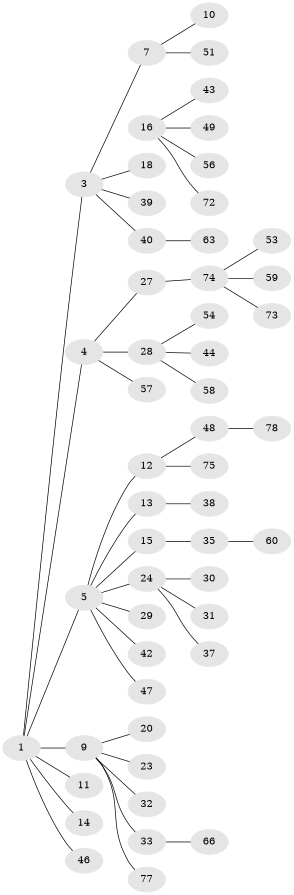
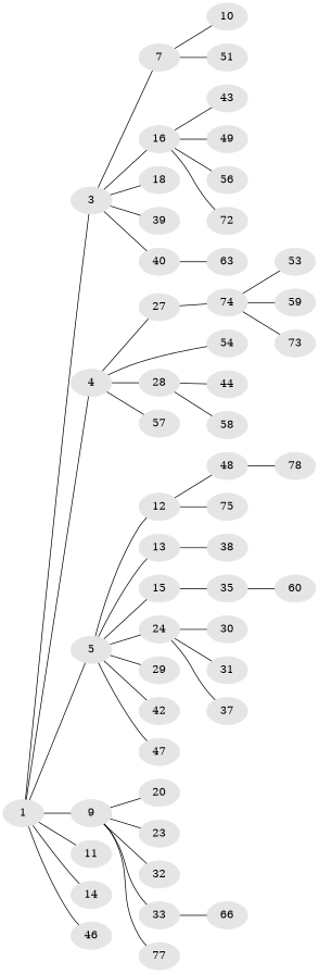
  graph {
    rankdir=LR
    node [color=gray90 style=filled]
    1 [super="+2"]
    3 [super="+8"]
    4 [super="+21"]
    5 [super="+6"]
    9 [super="+10"]
    11
    14 [super="+25"]
    46
    7 [super="+62"]
    16 [super="+19"]
    18
    39 [super="+69"]
    40 [super="+52"]
    27
    28 [super="+41"]
    54
    57
    12 [super="+74"]
    13 [super="+22"]
    15
    24 [super="+26"]
    29
    42 [super="+50"]
    47
    20
    23
    32
    33 [super="+55"]
    n29 [label=77]
    n30 [label=10 super="+45"]
    51
    43
    49
    56
    72
    63
    n37 [label=74 super="+36"]
    44 [super="+61"]
    58
    48
    75
    38 [super="+65"]
    35
    30
    31
    37 [super="+70"]
    66
    n48 [label=78 super="+71"]
    60
    53
    59 [super="+64"]
    73
    1 -- 3
    1 -- 4
    1 -- 5
    1 -- 9
    1 -- 11
    1 -- 14
    1 -- 46
    3 -- 7
+   3 -- 16
    3 -- 18
    3 -- 39
    3 -- 40
    4 -- 27
    4 -- 28
-   28 -- 54
+   4 -- 54
    4 -- 57
    5 -- 12
    5 -- 13
    5 -- 15
    5 -- 24
    5 -- 29
    5 -- 42
    5 -- 47
    9 -- 20
    9 -- 23
    9 -- 32
    9 -- 33
    9 -- n29
    7 -- n30
    7 -- 51
    16 -- 43
    16 -- 49
    16 -- 56
    16 -- 72
    40 -- 63
    27 -- n37
    28 -- 44
    28 -- 58
    12 -- 48
    12 -- 75
    13 -- 38
    15 -- 35
    24 -- 30
    24 -- 31
    24 -- 37
    33 -- 66
    n37 -- 53
    n37 -- 59
    n37 -- 73
    48 -- n48
    35 -- 60
  }
